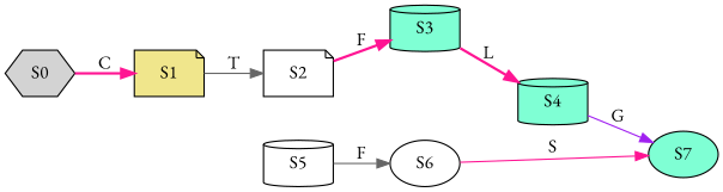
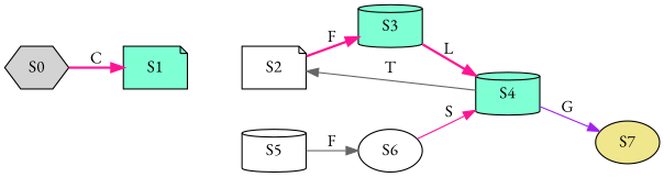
  strict digraph {
    fontname="EB Garamond"
    rankdir=LR
    node [fillcolor=white fontname="EB Garamond" shape=cylinder style=filled]
    edge [color=deeppink fontname="EB Garamond" style=solid]
    S0 [fillcolor=lightgrey shape=hexagon]
-   S1 [fillcolor=khaki shape=note]
+   S1 [fillcolor=aquamarine shape=note]
    S2 [shape=note]
    S3 [fillcolor=aquamarine]
    S4 [fillcolor=aquamarine]
-   S7 [fillcolor=aquamarine shape=ellipse]
+   S7 [fillcolor=khaki shape=ellipse]
    S5
    S6 [shape=ellipse]
    S0 -> S1 [label=C style=bold]
-   S1 -> S2 [color=gray40 label=T]
+   S4 -> S2 [color=gray40 label=T]
    S2 -> S3 [label=F style=bold]
    S3 -> S4 [label=L style=bold]
    S4 -> S7 [color=purple label=G]
    S5 -> S6 [color=gray40 label=F]
-   S6 -> S7 [label=S]
+   S6 -> S4 [label=S]
  }
